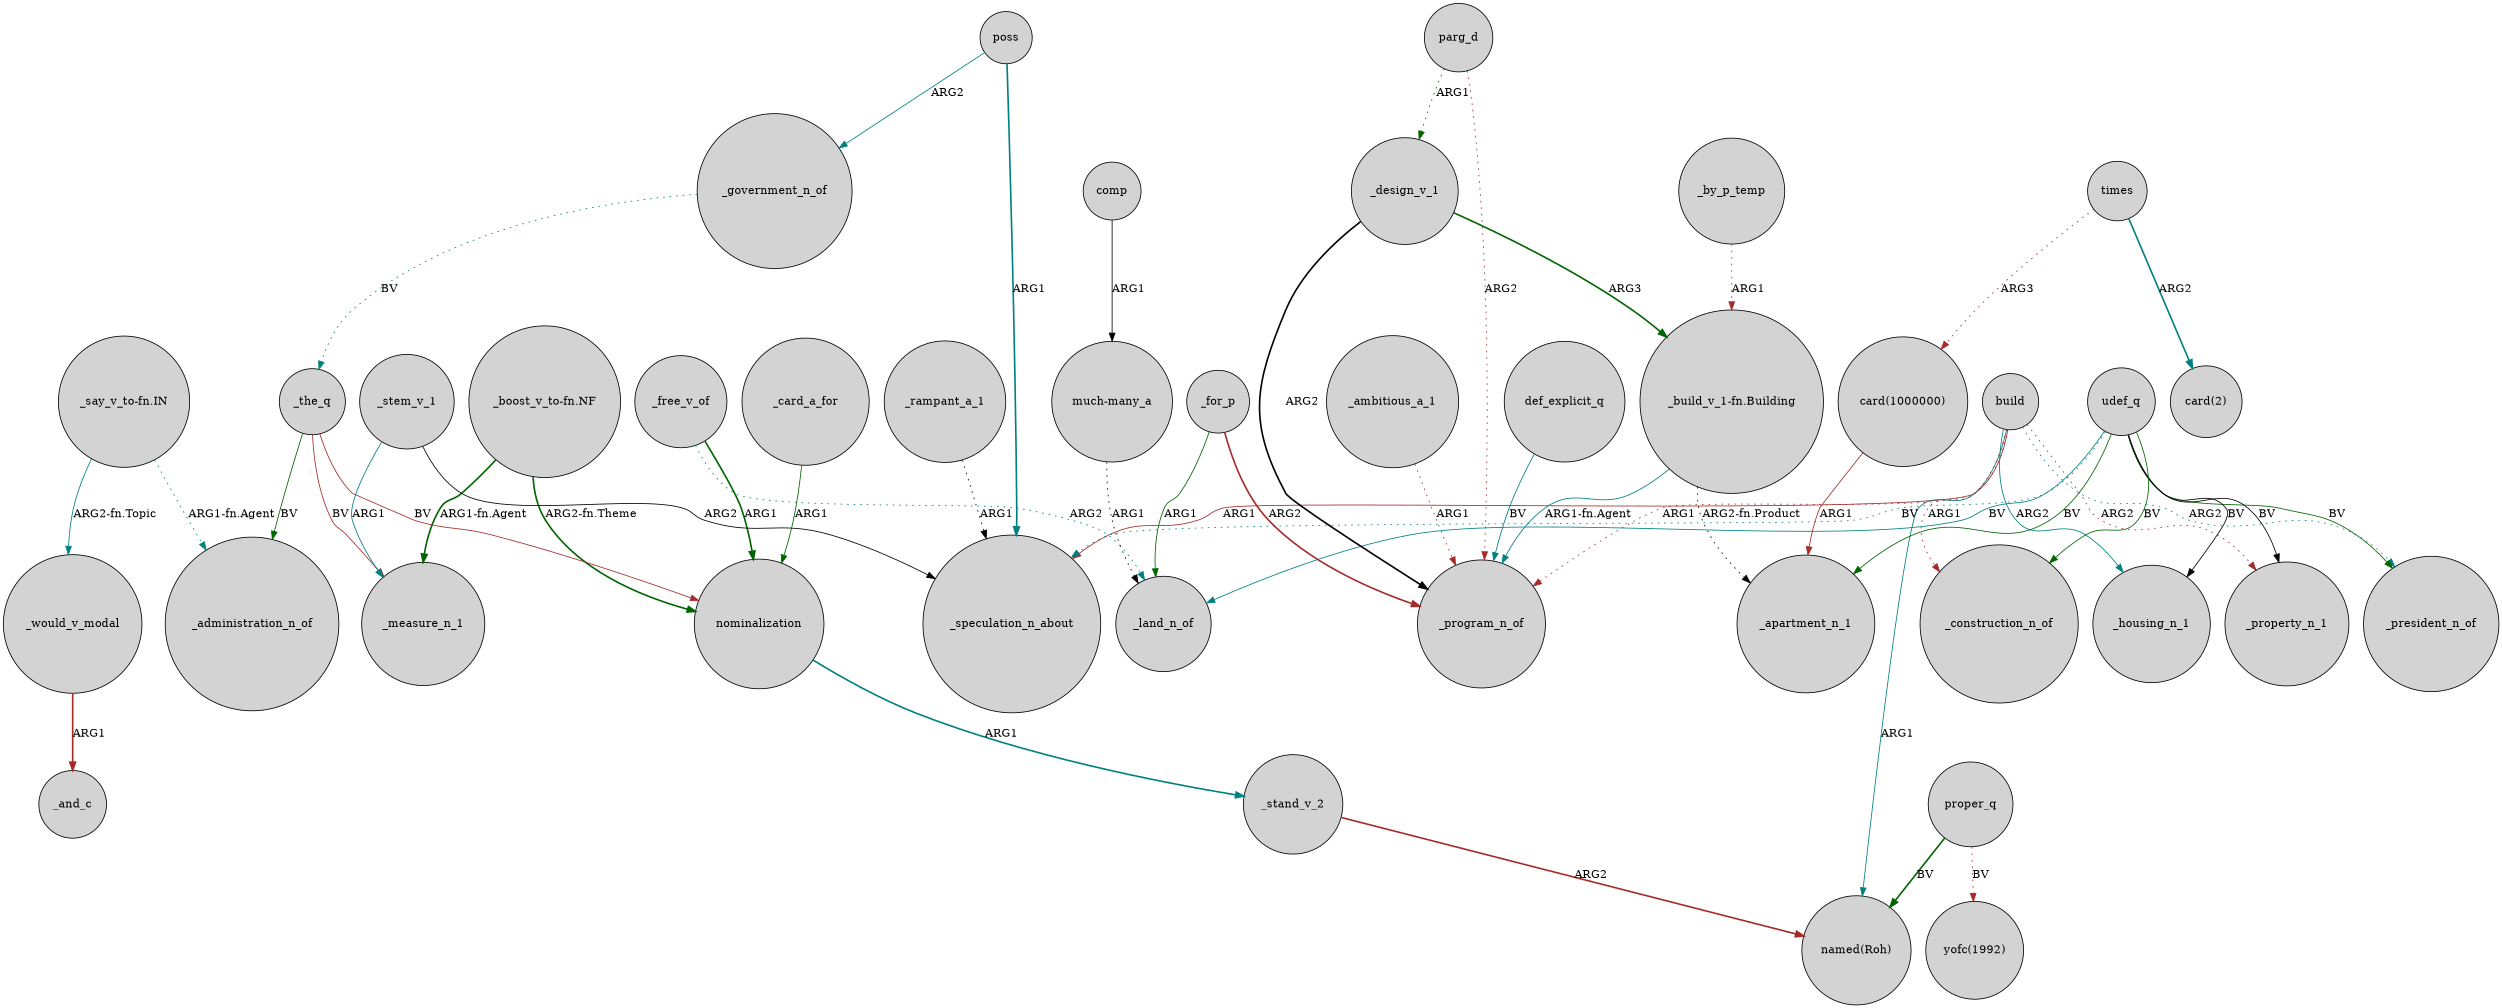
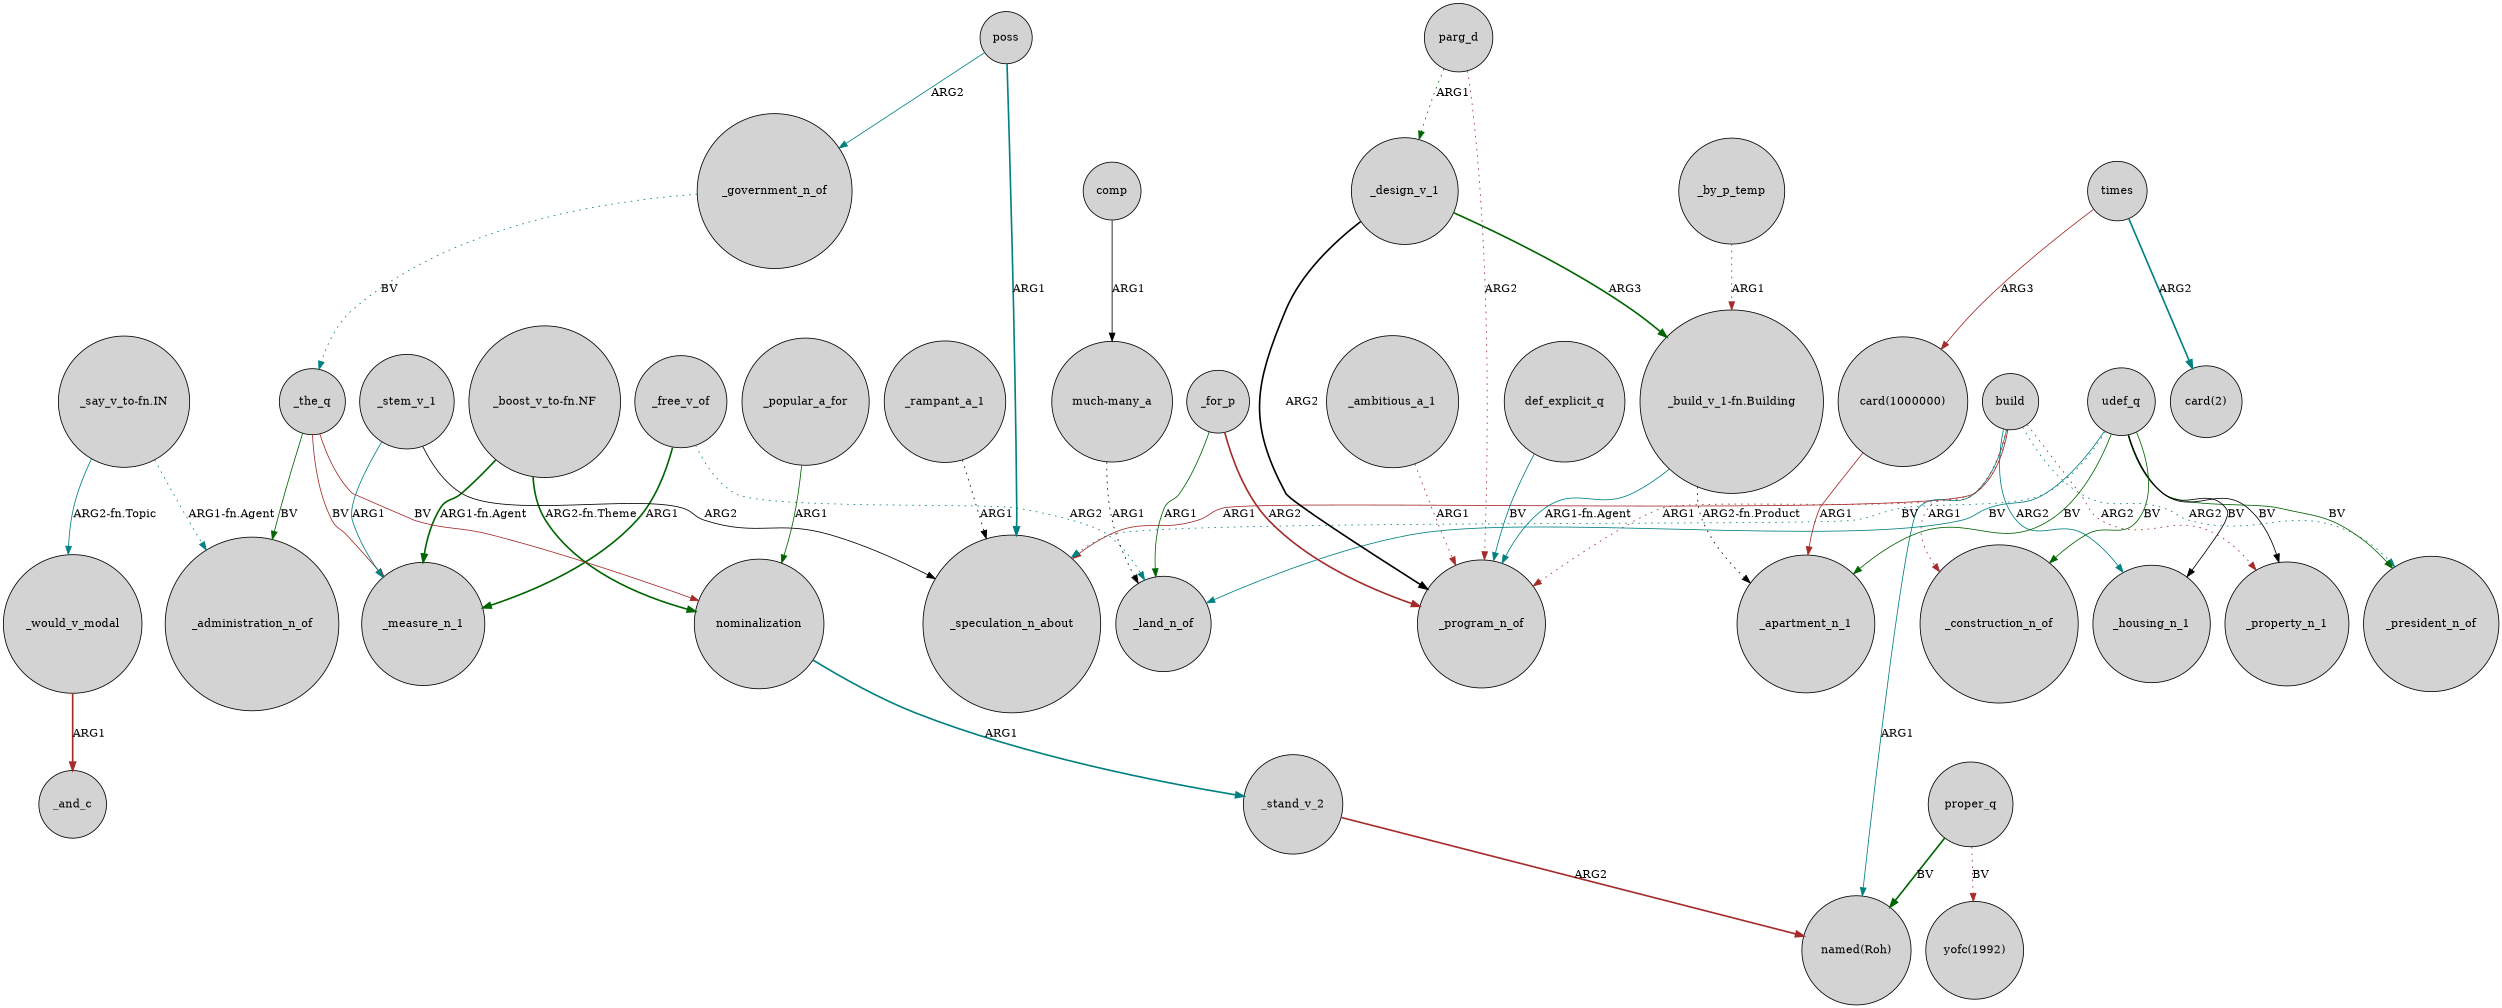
  digraph {
    node [shape=circle style=filled]
    edge [color=teal style=solid]
    "_say_v_to-fn.IN"
    _would_v_modal
    _administration_n_of
    _and_c
    "_boost_v_to-fn.NF"
    _measure_n_1
    nominalization
    _stand_v_2
    _free_v_of
    _land_n_of
    _the_q
    _government_n_of
    n13 [label=build]
    _speculation_n_about
    _president_n_of
    "named(Roh)"
    _program_n_of
    _housing_n_1
    _property_n_1
    _construction_n_of
    _by_p_temp
    "_build_v_1-fn.Building"
    _apartment_n_1
    "much-many_a"
    _ambitious_a_1
    udef_q
    proper_q
    "yofc(1992)"
    parg_d
    _design_v_1
    _for_p
    _stem_v_1
    poss
    comp
    def_explicit_q
    times
    "card(1000000)"
    "card(2)"
    _rampant_a_1
-   _popular_a_for [label=_card_a_for]
+   _popular_a_for
    "_say_v_to-fn.IN" -> _would_v_modal [label="ARG2-fn.Topic"]
    "_say_v_to-fn.IN" -> _administration_n_of [label="ARG1-fn.Agent" style=dotted]
    _would_v_modal -> _and_c [color=brown label=ARG1 style=bold]
    "_boost_v_to-fn.NF" -> _measure_n_1 [color=darkgreen label="ARG1-fn.Agent" style=bold]
    "_boost_v_to-fn.NF" -> nominalization [color=darkgreen label="ARG2-fn.Theme" style=bold]
    nominalization -> _stand_v_2 [label=ARG1 style=bold]
    _stand_v_2 -> "named(Roh)" [color=brown label=ARG2 style=bold]
-   _free_v_of -> nominalization [color=darkgreen label=ARG1 style=bold]
+   _free_v_of -> _measure_n_1 [color=darkgreen label=ARG1 style=bold]
    _free_v_of -> _land_n_of [label=ARG2 style=dotted]
    _the_q -> _administration_n_of [color=darkgreen label=BV]
    _the_q -> _measure_n_1 [color=brown label=BV]
    _the_q -> nominalization [color=brown label=BV]
    _government_n_of -> _the_q [label=BV style=dotted]
    n13 -> _speculation_n_about [color=brown label=ARG1]
    n13 -> _president_n_of [label=ARG2 style=dotted]
    n13 -> "named(Roh)" [label=ARG1]
    n13 -> _program_n_of [color=brown label=ARG1 style=dotted]
    n13 -> _housing_n_1 [label=ARG2]
    n13 -> _property_n_1 [color=brown label=ARG2 style=dotted]
    n13 -> _construction_n_of [color=brown label=ARG1 style=dotted]
    _by_p_temp -> "_build_v_1-fn.Building" [color=brown label=ARG1 style=dotted]
    "_build_v_1-fn.Building" -> _program_n_of [label="ARG1-fn.Agent"]
    "_build_v_1-fn.Building" -> _apartment_n_1 [color=black label="ARG2-fn.Product" style=dotted]
    "much-many_a" -> _land_n_of [color=black label=ARG1 style=dotted]
    _ambitious_a_1 -> _program_n_of [color=brown label=ARG1 style=dotted]
    udef_q -> _land_n_of [label=BV]
    udef_q -> _speculation_n_about [label=BV style=dotted]
    udef_q -> _president_n_of [color=darkgreen label=BV]
    udef_q -> _housing_n_1 [color=black label=BV]
    udef_q -> _property_n_1 [color=black label=BV]
    udef_q -> _construction_n_of [color=darkgreen label=BV]
    udef_q -> _apartment_n_1 [color=darkgreen label=BV]
    proper_q -> "named(Roh)" [color=darkgreen label=BV style=bold]
    proper_q -> "yofc(1992)" [color=brown label=BV style=dotted]
    parg_d -> _program_n_of [color=brown label=ARG2 style=dotted]
    parg_d -> _design_v_1 [color=darkgreen label=ARG1 style=dotted]
    _design_v_1 -> _program_n_of [color=black label=ARG2 style=bold]
    _design_v_1 -> "_build_v_1-fn.Building" [color=darkgreen label=ARG3 style=bold]
    _for_p -> _land_n_of [color=darkgreen label=ARG1]
    _for_p -> _program_n_of [color=brown label=ARG2 style=bold]
    _stem_v_1 -> _measure_n_1 [label=ARG1]
    _stem_v_1 -> _speculation_n_about [color=black label=ARG2]
    poss -> _government_n_of [label=ARG2]
    poss -> _speculation_n_about [label=ARG1 style=bold]
    comp -> "much-many_a" [color=black label=ARG1]
    def_explicit_q -> _program_n_of [label=BV]
-   times -> "card(1000000)" [color=brown label=ARG3 style=dotted]
+   times -> "card(1000000)" [color=brown label=ARG3]
    times -> "card(2)" [label=ARG2 style=bold]
    "card(1000000)" -> _apartment_n_1 [color=brown label=ARG1]
    _rampant_a_1 -> _speculation_n_about [color=black label=ARG1 style=dotted]
    _popular_a_for -> nominalization [color=darkgreen label=ARG1]
  }
